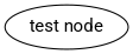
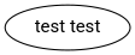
  digraph {
    fontname=Roboto
-   n1 [label="test node" fontname=Roboto]
+   n1 [label="test test" fontname=Roboto]
  }
